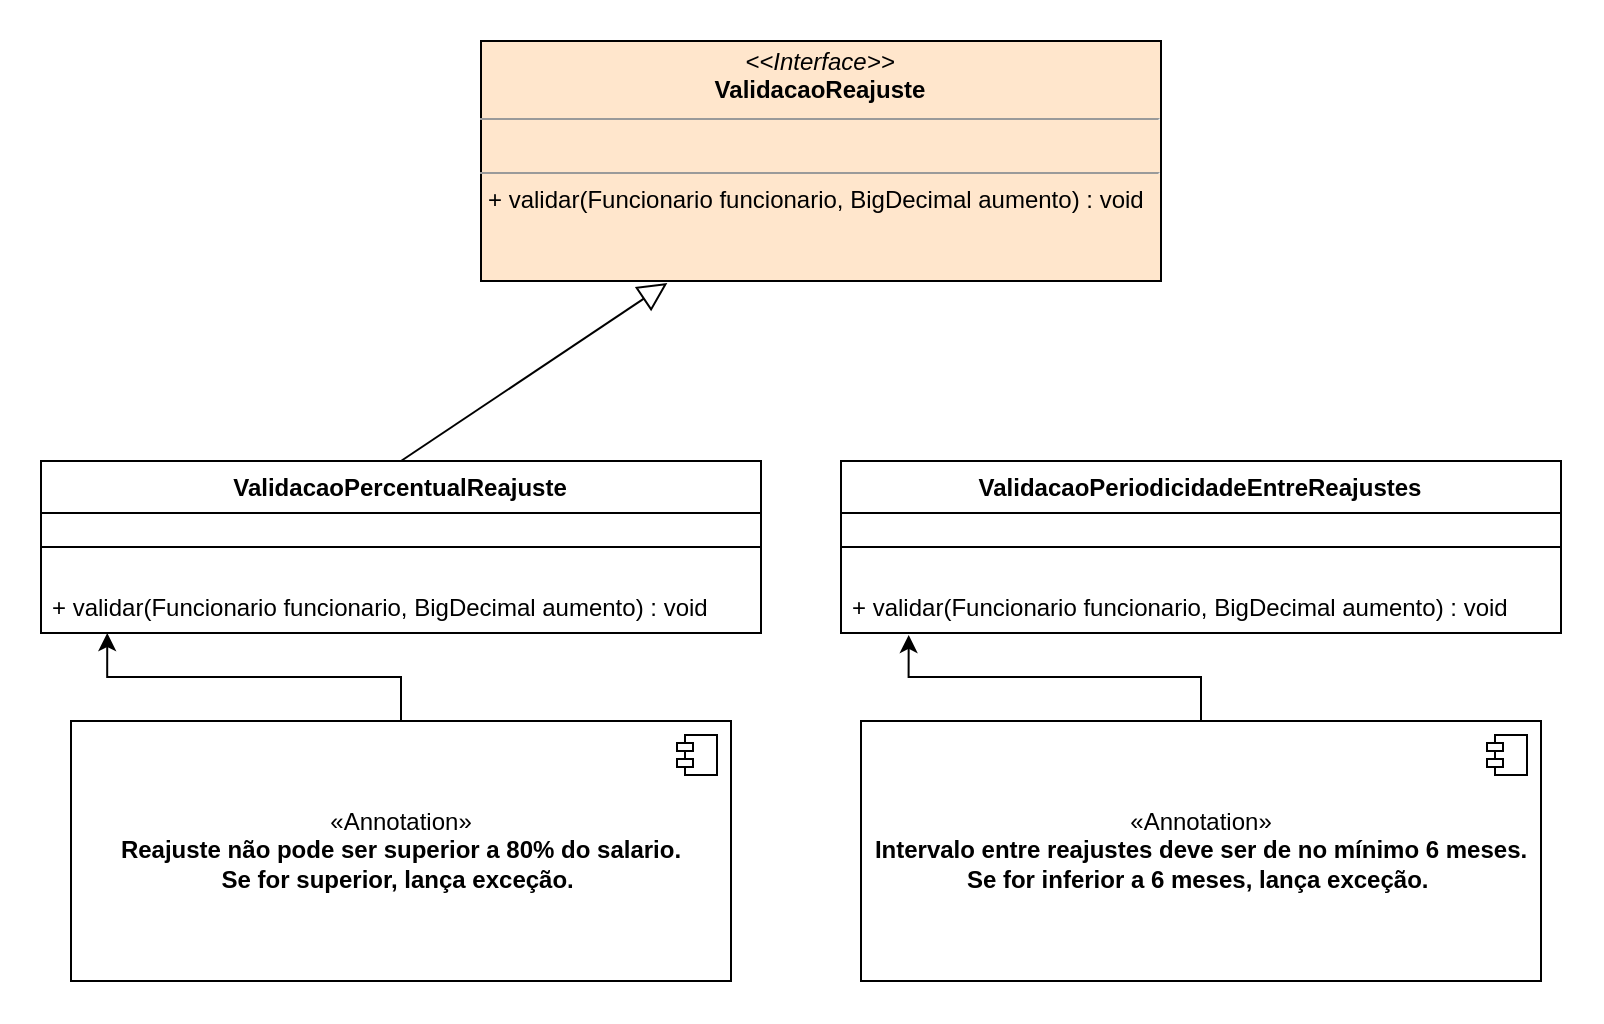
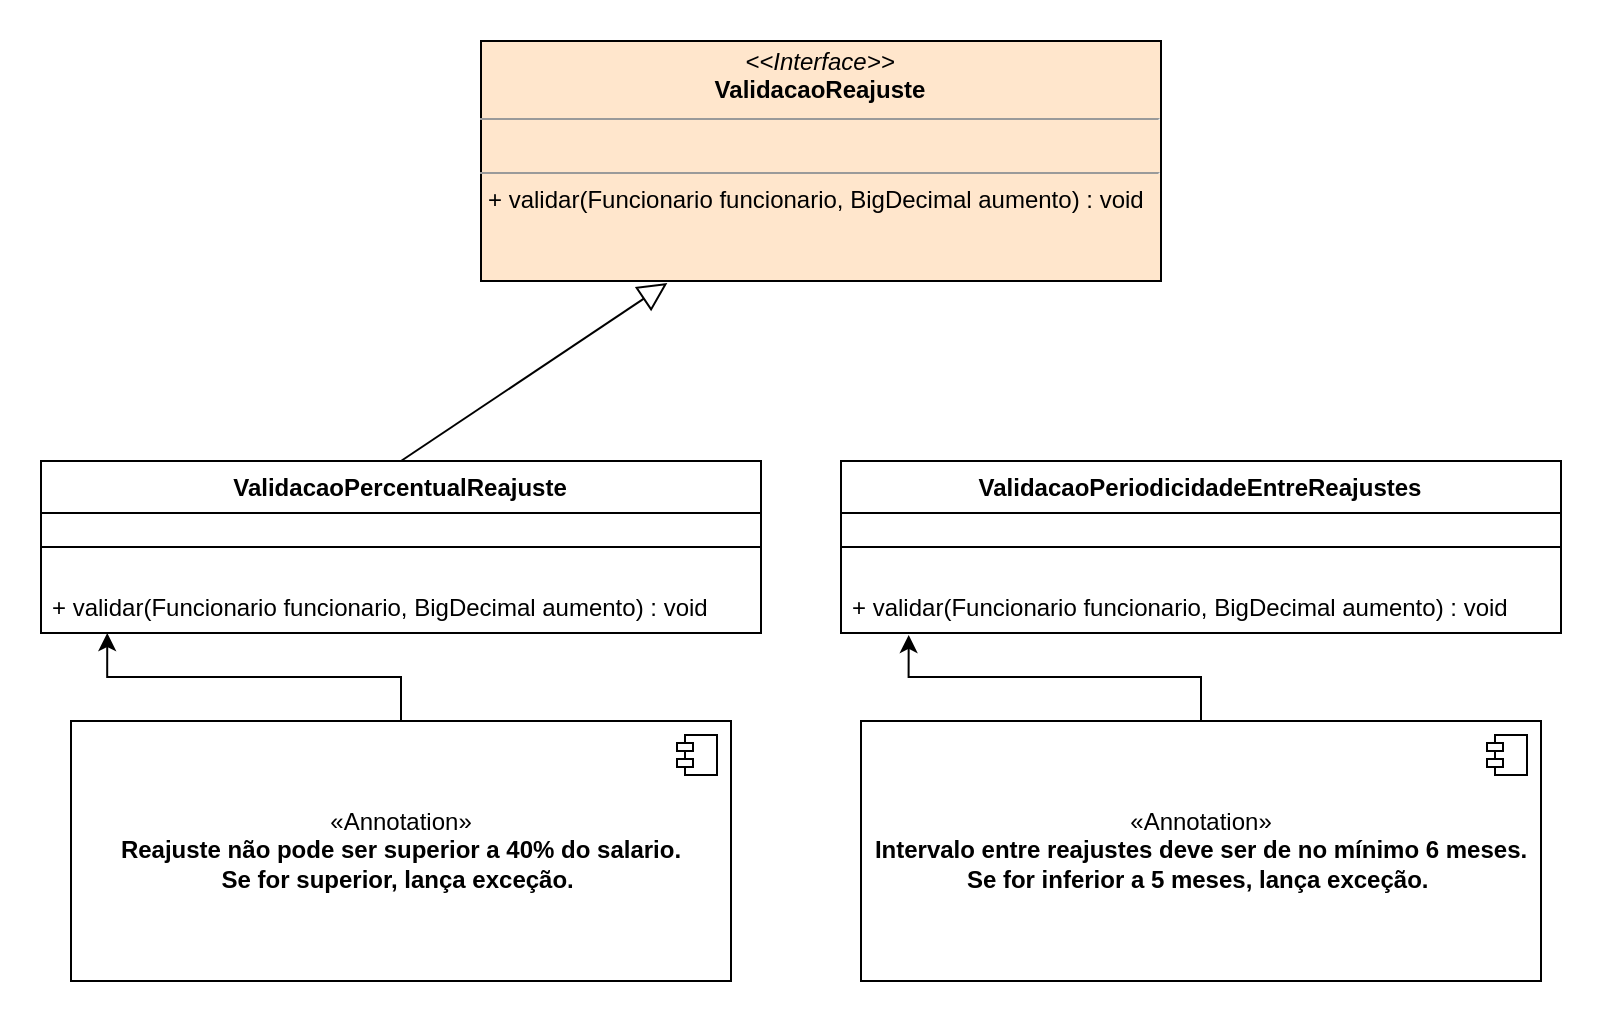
  <mxCell id="0" />
  <mxCell id="1" parent="0" />
  <mxCell id="2" value="&lt;p style=&quot;margin:0px;margin-top:4px;text-align:center;&quot;&gt;&lt;i&gt;&amp;lt;&amp;lt;Interface&amp;gt;&amp;gt;&lt;/i&gt;&lt;br&gt;&lt;b style=&quot;border-color: var(--border-color);&quot;&gt;ValidacaoReajuste&lt;/b&gt;&lt;br&gt;&lt;/p&gt;&lt;hr size=&quot;1&quot;&gt;&lt;p style=&quot;margin:0px;margin-left:4px;&quot;&gt;&lt;br&gt;&lt;/p&gt;&lt;hr size=&quot;1&quot;&gt;&lt;p style=&quot;margin:0px;margin-left:4px;&quot;&gt;+&amp;nbsp;validar(Funcionario funcionario, BigDecimal aumento) : void&lt;br&gt;&lt;/p&gt;" style="verticalAlign=top;align=left;overflow=fill;fontSize=12;fontFamily=Helvetica;html=1;fillColor=#ffe6cc;" vertex="1" parent="1"><mxGeometry x="240" y="20" width="340" height="120" as="geometry" /></mxCell>
  <mxCell id="3" value="ValidacaoPercentualReajuste" style="swimlane;fontStyle=1;align=center;verticalAlign=top;childLayout=stackLayout;horizontal=1;startSize=26;horizontalStack=0;resizeParent=1;resizeParentMax=0;resizeLast=0;collapsible=1;marginBottom=0;" vertex="1" parent="1"><mxGeometry x="20" y="230" width="360" height="86" as="geometry" /></mxCell>
  <mxCell id="4" value="" style="line;strokeWidth=1;fillColor=none;align=left;verticalAlign=middle;spacingTop=-1;spacingLeft=3;spacingRight=3;rotatable=0;labelPosition=right;points=[];portConstraint=eastwest;strokeColor=inherit;" vertex="1" parent="3"><mxGeometry y="26" width="360" height="34" as="geometry" /></mxCell>
  <mxCell id="5" value="+ validar(Funcionario funcionario, BigDecimal aumento) : void" style="text;strokeColor=none;fillColor=none;align=left;verticalAlign=top;spacingLeft=4;spacingRight=4;overflow=hidden;rotatable=0;points=[[0,0.5],[1,0.5]];portConstraint=eastwest;" vertex="1" parent="3"><mxGeometry y="60" width="360" height="26" as="geometry" /></mxCell>
  <mxCell id="6" value="ValidacaoPeriodicidadeEntreReajustes" style="swimlane;fontStyle=1;align=center;verticalAlign=top;childLayout=stackLayout;horizontal=1;startSize=26;horizontalStack=0;resizeParent=1;resizeParentMax=0;resizeLast=0;collapsible=1;marginBottom=0;" vertex="1" parent="1"><mxGeometry x="420" y="230" width="360" height="86" as="geometry" /></mxCell>
  <mxCell id="7" value="" style="line;strokeWidth=1;fillColor=none;align=left;verticalAlign=middle;spacingTop=-1;spacingLeft=3;spacingRight=3;rotatable=0;labelPosition=right;points=[];portConstraint=eastwest;strokeColor=inherit;" vertex="1" parent="6"><mxGeometry y="26" width="360" height="34" as="geometry" /></mxCell>
  <mxCell id="8" value="+ validar(Funcionario funcionario, BigDecimal aumento) : void" style="text;strokeColor=none;fillColor=none;align=left;verticalAlign=top;spacingLeft=4;spacingRight=4;overflow=hidden;rotatable=0;points=[[0,0.5],[1,0.5]];portConstraint=eastwest;" vertex="1" parent="6"><mxGeometry y="60" width="360" height="26" as="geometry" /></mxCell>
  <mxCell id="9" style="edgeStyle=orthogonalEdgeStyle;rounded=0;orthogonalLoop=1;jettySize=auto;html=1;entryX=0.092;entryY=1;entryDx=0;entryDy=0;entryPerimeter=0;" edge="1" parent="1" source="10" target="5"><mxGeometry relative="1" as="geometry" /></mxCell>
- <mxCell id="10" value="«Annotation»&lt;br&gt;&lt;b&gt;Reajuste não pode ser superior a 80% do salario. &lt;br&gt;Se for superior, lança exceção.&amp;nbsp;&lt;br&gt;&lt;/b&gt;" style="html=1;dropTarget=0;" vertex="1" parent="1"><mxGeometry x="35" y="360" width="330" height="130" as="geometry" /></mxCell>
+ <mxCell id="10" value="«Annotation»&lt;br&gt;&lt;b&gt;Reajuste não pode ser superior a 40% do salario. &lt;br&gt;Se for superior, lança exceção.&amp;nbsp;&lt;br&gt;&lt;/b&gt;" style="html=1;dropTarget=0;" vertex="1" parent="1"><mxGeometry x="35" y="360" width="330" height="130" as="geometry" /></mxCell>
  <mxCell id="11" value="" style="shape=module;jettyWidth=8;jettyHeight=4;" vertex="1" parent="10"><mxGeometry x="1" width="20" height="20" relative="1" as="geometry"><mxPoint x="-27" y="7" as="offset" /></mxGeometry></mxCell>
  <mxCell id="12" style="edgeStyle=orthogonalEdgeStyle;rounded=0;orthogonalLoop=1;jettySize=auto;html=1;entryX=0.094;entryY=1.038;entryDx=0;entryDy=0;entryPerimeter=0;" edge="1" parent="1" source="13" target="8"><mxGeometry relative="1" as="geometry" /></mxCell>
- <mxCell id="13" value="«Annotation»&lt;br&gt;&lt;b&gt;Intervalo entre reajustes deve ser de no mínimo 6 meses. &lt;/b&gt;&lt;br&gt;&lt;b&gt;Se for inferior a 6 meses, lança exceção.&amp;nbsp;&lt;/b&gt;" style="html=1;dropTarget=0;" vertex="1" parent="1"><mxGeometry x="430" y="360" width="340" height="130" as="geometry" /></mxCell>
+ <mxCell id="13" value="«Annotation»&lt;br&gt;&lt;b&gt;Intervalo entre reajustes deve ser de no mínimo 6 meses. &lt;/b&gt;&lt;br&gt;&lt;b&gt;Se for inferior a 5 meses, lança exceção.&amp;nbsp;&lt;/b&gt;" style="html=1;dropTarget=0;" vertex="1" parent="1"><mxGeometry x="430" y="360" width="340" height="130" as="geometry" /></mxCell>
  <mxCell id="14" value="" style="shape=module;jettyWidth=8;jettyHeight=4;" vertex="1" parent="13"><mxGeometry x="1" width="20" height="20" relative="1" as="geometry"><mxPoint x="-27" y="7" as="offset" /></mxGeometry></mxCell>
  <mxCell id="15" value="" style="endArrow=block;dashed=0;endFill=0;endSize=12;html=1;rounded=0;exitX=0.5;exitY=0;exitDx=0;exitDy=0;entryX=0.274;entryY=1.008;entryDx=0;entryDy=0;entryPerimeter=0;" edge="1" parent="1" source="3" target="2"><mxGeometry width="160" relative="1" as="geometry"><mxPoint x="230" y="180" as="sourcePoint" /><mxPoint x="390" y="180" as="targetPoint" /></mxGeometry></mxCell>
